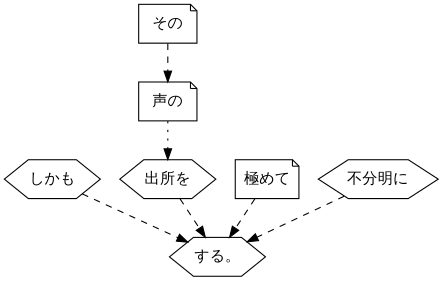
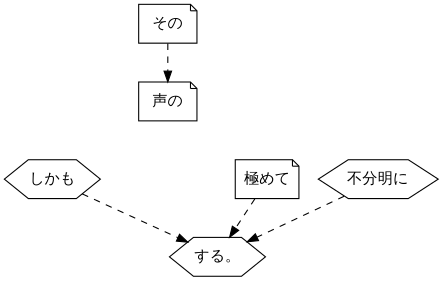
  digraph {
    node [shape=hexagon]
    edge [style=dashed]
    n1 [label="しかも"]
    n2 [label="する。"]
    n3 [label="その" shape=note]
    n4 [label="声の" shape=note]
-   n5 [label="出所を"]
    n6 [label="極めて" shape=note]
    n7 [label="不分明に"]
    n1 -> n2
    n3 -> n4
-   n4 -> n5 [style=dotted]
-   n5 -> n2
    n6 -> n2
    n7 -> n2
  }
